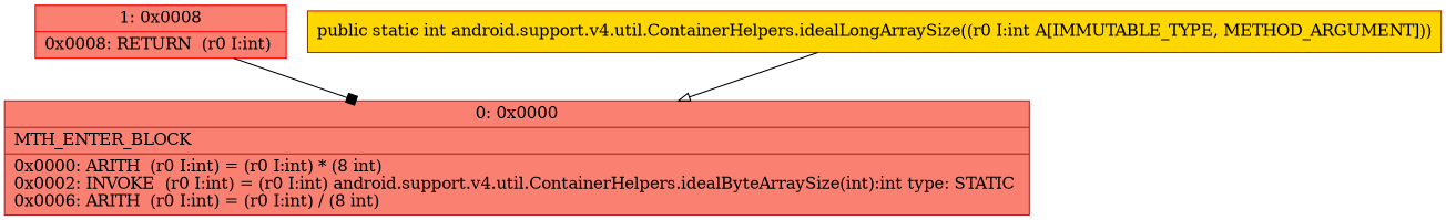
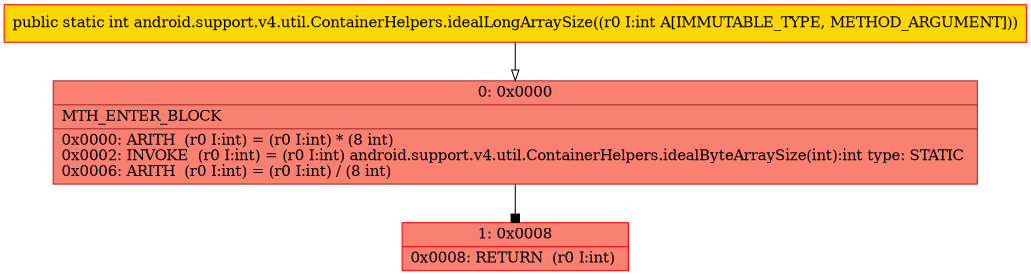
  digraph {
    node [shape=record style=filled fillcolor=salmon color=red]
    n1 [label="{0\:\ 0x0000|MTH_ENTER_BLOCK\l|0x0000: ARITH  (r0 I:int) = (r0 I:int) * (8 int) \l0x0002: INVOKE  (r0 I:int) = (r0 I:int) android.support.v4.util.ContainerHelpers.idealByteArraySize(int):int type: STATIC \l0x0006: ARITH  (r0 I:int) = (r0 I:int) \/ (8 int) \l}" color=brown]
    n2 [label="{1\:\ 0x0008|0x0008: RETURN  (r0 I:int) \l}"]
    n3 [label="{public static int android.support.v4.util.ContainerHelpers.idealLongArraySize((r0 I:int A[IMMUTABLE_TYPE, METHOD_ARGUMENT])) }" fillcolor=gold]
-   n2 -> n1 [arrowhead=box]
+   n1 -> n2 [arrowhead=box]
    n3 -> n1 [arrowhead=onormal]
  }
